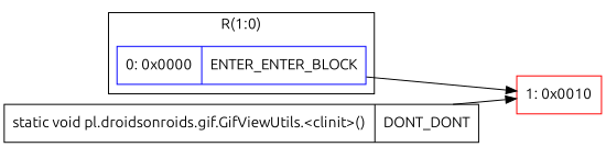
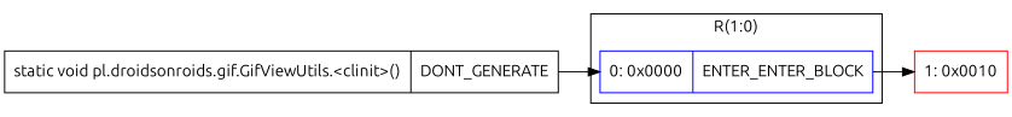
  digraph {
    fontname=Ubuntu
    rankdir=LR
    node [fontname=Ubuntu shape=record]
    edge [fontname=Ubuntu]
    n1 [color=blue label="{0\:\ 0x0000|ENTER_ENTER_BLOCK\l}"]
    n2 [color=red label="{1\:\ 0x0010}"]
-   n3 [label="{static void pl.droidsonroids.gif.GifViewUtils.\<clinit\>()  | DONT_DONT\l}"]
+   n3 [label="{static void pl.droidsonroids.gif.GifViewUtils.\<clinit\>()  | DONT_GENERATE\l}"]
    subgraph cluster_1 {
      label="R(1:0)"
      n1
    }
    n1 -> n2
-   n3 -> n2
+   n3 -> n1
  }
